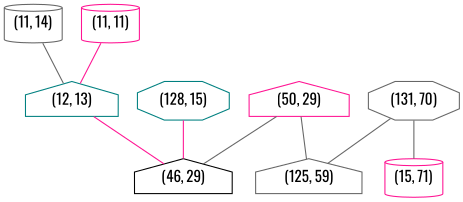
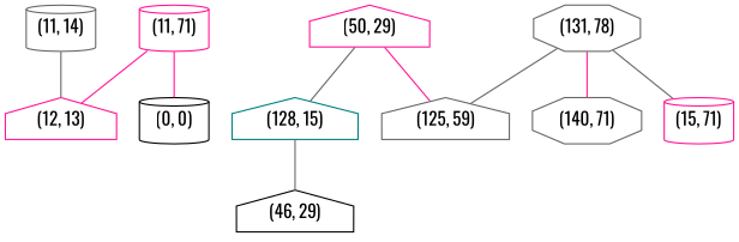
  graph {
    fontname=Oswald
    node [color=gray40 fontname=Oswald shape=cylinder]
    edge [color=gray40 fontname=Oswald weight=1]
    "(11, 14)"
-   "(12, 13)" [color=teal shape=house]
+   "(12, 13)" [color=deeppink shape=house]
    n3 [color=black label="(46, 29)" shape=house]
-   "(131, 70)" [shape=octagon]
+   "(131, 70)" [shape=octagon label="(131, 78)"]
+   "(140, 71)" [shape=octagon]
    "(15, 71)" [color=deeppink]
    "(125, 59)" [shape=house]
-   "(11, 11)" [color=deeppink]
-   "(128, 15)" [color=teal shape=octagon]
+   "(11, 11)" [color=deeppink label="(11, 71)"]
+   "(0, 0)" [color=black]
+   "(128, 15)" [color=teal shape=house]
    "(50, 29)" [color=deeppink shape=house]
    "(11, 14)" -- "(12, 13)"
-   "(12, 13)" -- n3 [color=deeppink]
+   "(131, 70)" -- "(140, 71)" [color=deeppink]
    "(131, 70)" -- "(15, 71)"
    "(131, 70)" -- "(125, 59)"
    "(11, 11)" -- "(12, 13)" [color=deeppink]
-   "(128, 15)" -- n3 [color=deeppink]
-   "(50, 29)" -- n3
-   "(50, 29)" -- "(125, 59)"
+   "(11, 11)" -- "(0, 0)" [color=deeppink weight=4]
+   "(128, 15)" -- n3
+   "(50, 29)" -- "(128, 15)"
+   "(50, 29)" -- "(125, 59)" [color=deeppink]
  }
